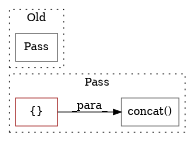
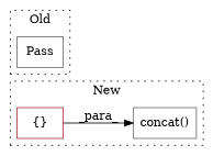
  digraph {
    rankdir=LR
    node [shape=box color=gray40]
    n1 [a=75 l="10,1" label="concat()" s="5181,5228"]
    n2 [a=59 l="1,0" label="{}" s="5191,5227" color=brown]
    n3 [a=62 l=4 label=Pass s=5304]
    subgraph cluster_1 {
-     label=Pass
+     label=New
      style=dotted
      n1
      n2
    }
    subgraph cluster_2 {
      label=Old
      style=dotted
      n3
    }
    n2 -> n1 [label=_para_]
  }
